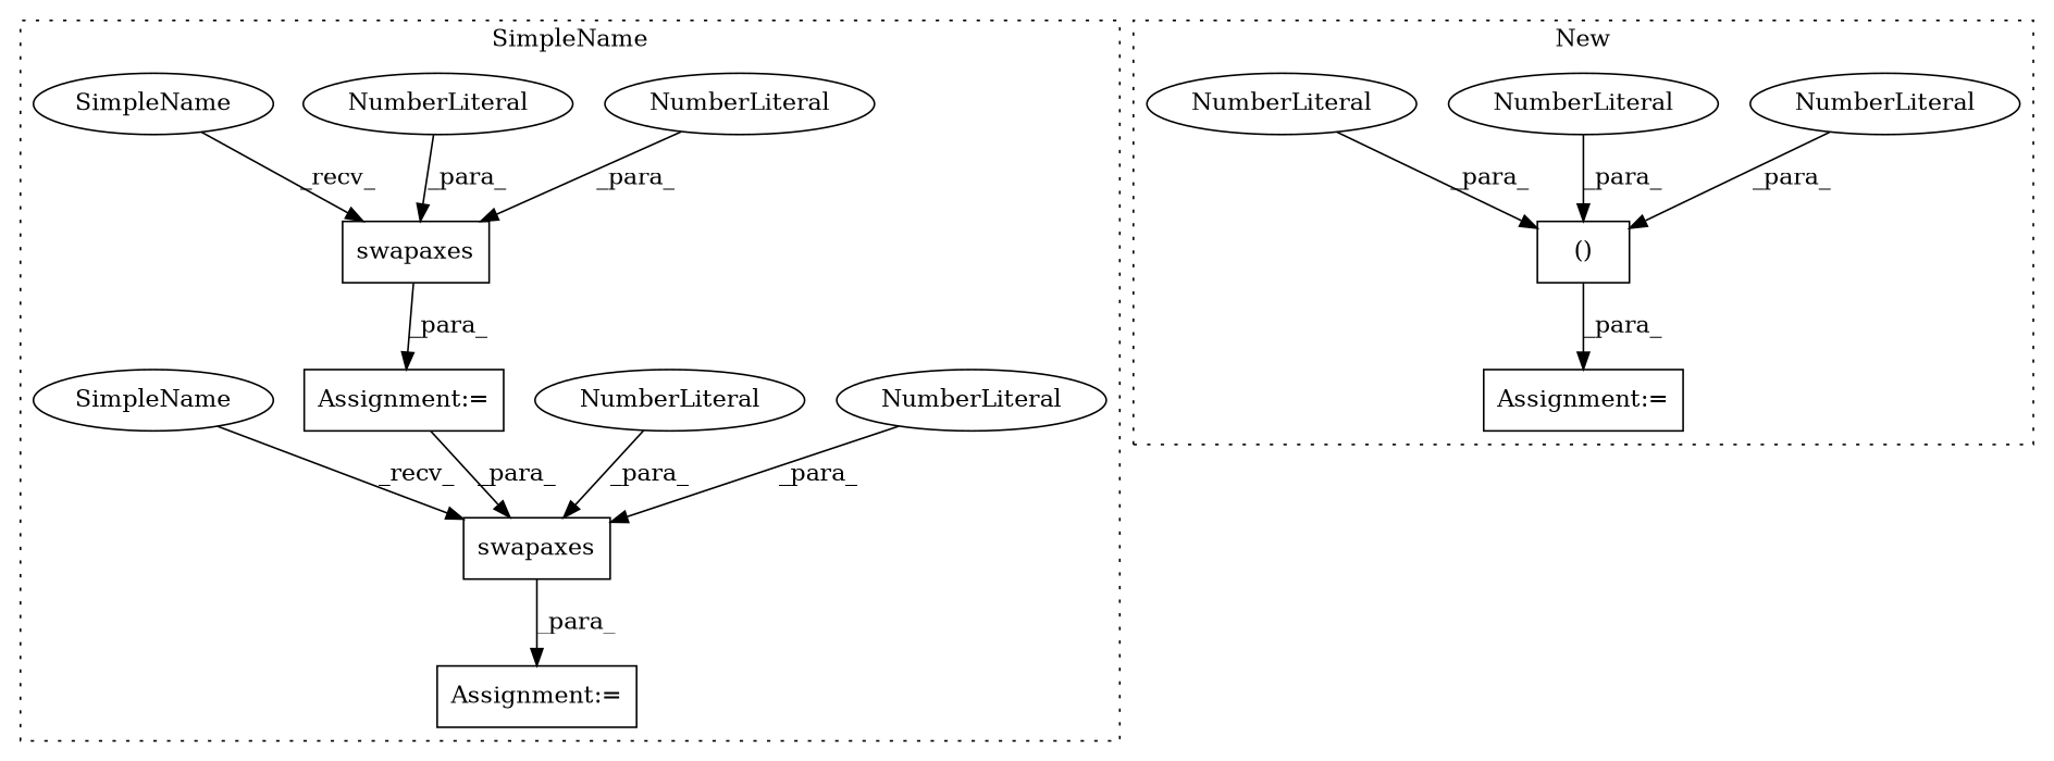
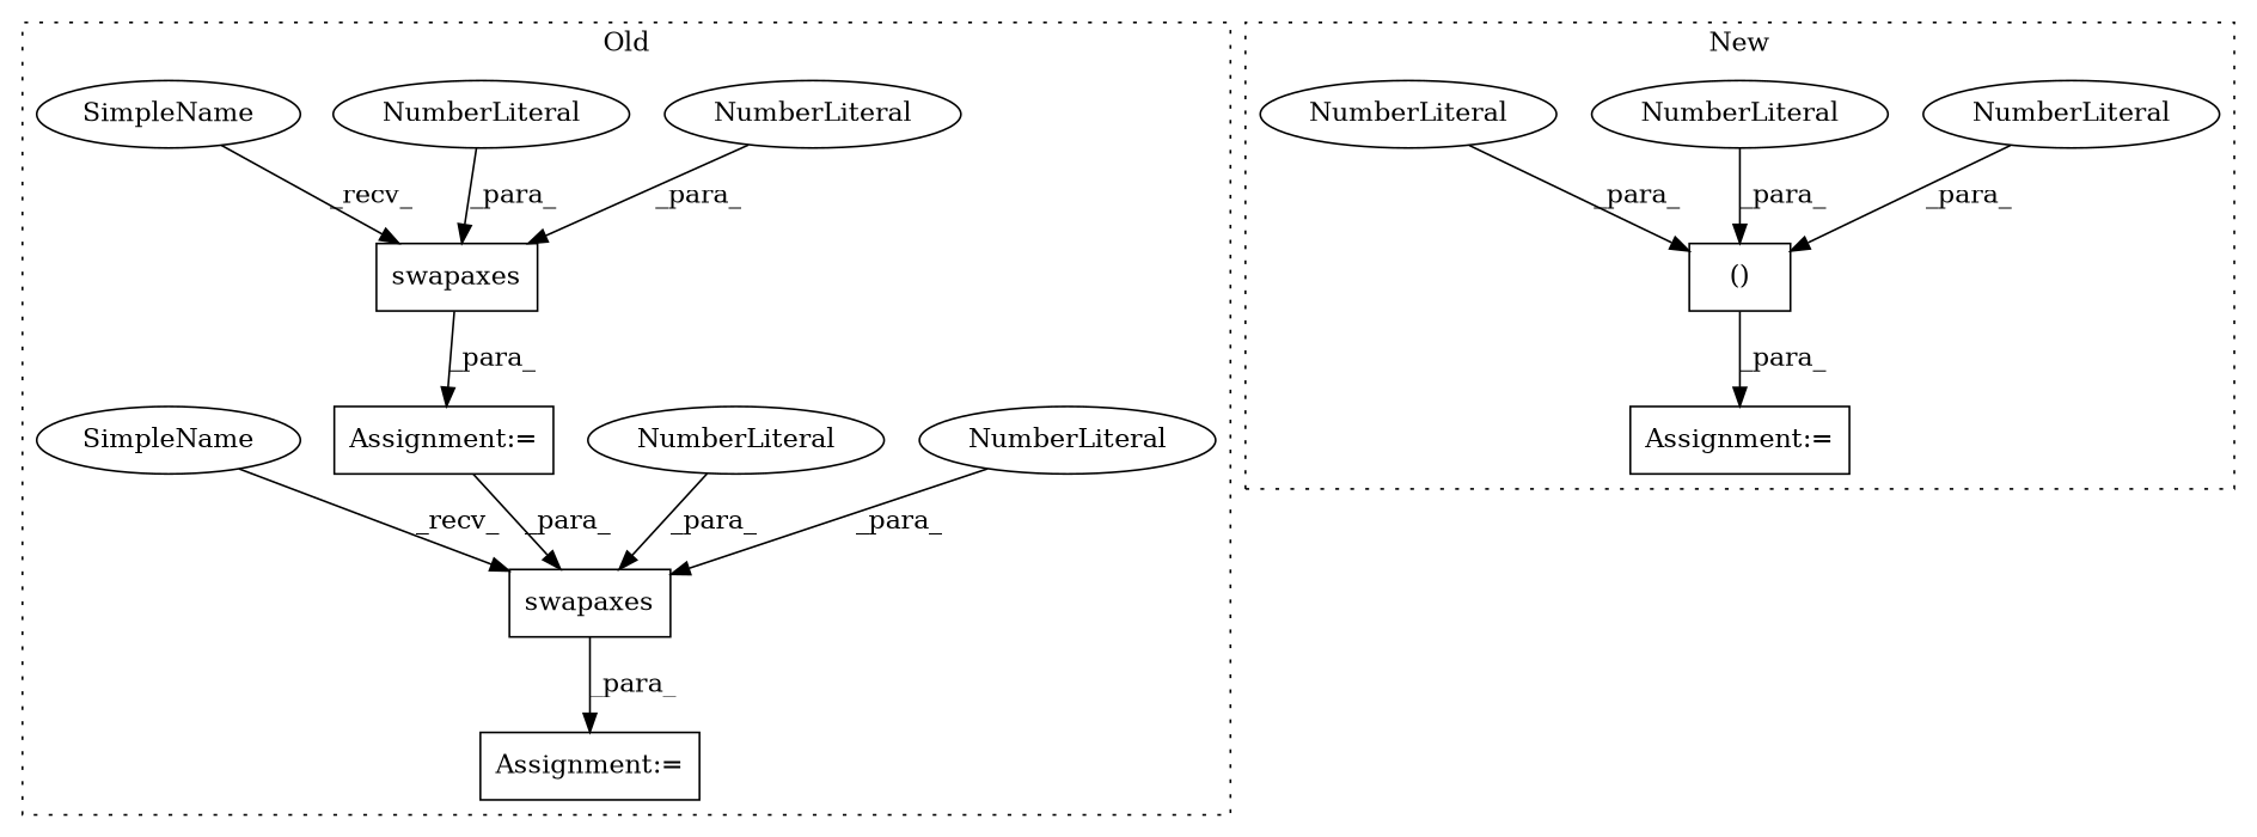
  digraph {
    node [a=34 l=1 shape=ellipse]
    n1 [a=32 l="9,1" label=swapaxes s="6313,6338" shape=box]
    n2 [label=NumberLiteral s=6337]
    n3 [label=NumberLiteral s=6335]
    n4 [a=7 label="Assignment:=" s=6306 shape=box]
    n5 [a=32 l="9,1" label=swapaxes s="6021,6046" shape=box]
    n6 [label=NumberLiteral s=6045]
    n7 [label=NumberLiteral s=6043]
    n8 [a=7 label="Assignment:=" s=6014 shape=box]
    n9 [a=42 l=5 label=SimpleName s=6015]
    n10 [a=42 l=5 label=SimpleName s=6307]
    n11 [a=106 l=71 label="()" s=4850 shape=box]
    n12 [a=7 label="Assignment:=" s=4811 shape=box]
    n13 [label=NumberLiteral s=4890]
    n14 [l=2 label=NumberLiteral s=4904]
    n15 [l=2 label=NumberLiteral s=4919]
    subgraph cluster_1 {
-     label=SimpleName
+     label=Old
      style=dotted
      n1
      n2
      n3
      n4
      n5
      n6
      n7
      n8
      n9
      n10
    }
    subgraph cluster_2 {
      label=New
      style=dotted
      n11
      n12
      n13
      n14
      n15
    }
    n1 -> n4 [label=_para_]
    n2 -> n1 [label=_para_]
    n3 -> n1 [label=_para_]
    n5 -> n8 [label=_para_]
    n6 -> n5 [label=_para_]
    n7 -> n5 [label=_para_]
    n8 -> n1 [label=_para_]
    n9 -> n5 [label=_recv_]
    n10 -> n1 [label=_recv_]
    n11 -> n12 [label=_para_]
    n13 -> n11 [label=_para_]
    n14 -> n11 [label=_para_]
    n15 -> n11 [label=_para_]
  }
